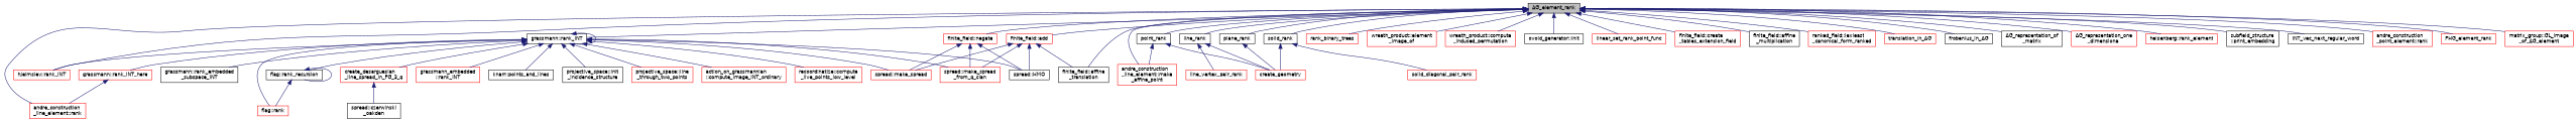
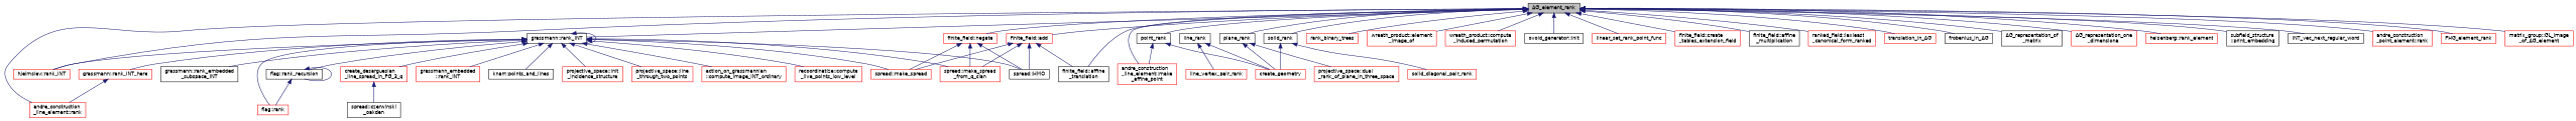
  digraph {
    rankdir=TB
    node [color=red fillcolor=white fontname=Helvetica fontsize=10 shape=record style=filled]
    edge [color=midnightblue dir=back fontname=Helvetica fontsize=10 labelfontname=Helvetica labelfontsize=10 style=solid]
    n1 [color=black fillcolor=grey75 fontcolor=black height=0.2 label=AG_element_rank width=0.4]
    n2 [color=black height=0.2 label="grassmann::rank_INT" width=0.4]
    n3 [height=0.2 label="andre_construction\l_line_element::rank" width=0.4]
    n4 [height=0.2 label="hjelmslev::rank_INT" width=0.4]
    n5 [color=black height=0.2 label=point_rank width=0.4]
    n6 [height=0.2 label="andre_construction\l_line_element::make\l_affine_point" width=0.4]
    n7 [color=black height=0.2 label=line_rank width=0.4]
    n8 [color=black height=0.2 label=plane_rank width=0.4]
    n9 [color=black height=0.2 label=solid_rank width=0.4]
    n10 [height=0.2 label=rank_binary_trees width=0.4]
    n11 [height=0.2 label="wreath_product::element\l_image_of" width=0.4]
    n12 [height=0.2 label="wreath_product::compute\l_induced_permutation" width=0.4]
    n13 [color=black height=0.2 label="ovoid_generator::init" width=0.4]
    n14 [height=0.2 label=linear_set_rank_point_func width=0.4]
    n15 [height=0.2 label="finite_field::create\l_tables_extension_field" width=0.4]
    n16 [height=0.2 label="finite_field::add" width=0.4]
    n17 [color=black height=0.2 label="finite_field::affine\l_translation" width=0.4]
    n18 [height=0.2 label="finite_field::negate" width=0.4]
    n19 [color=black height=0.2 label="finite_field::affine\l_multiplication" width=0.4]
    n20 [height=0.2 label="ranked_field::lexleast\l_canonical_form_ranked" width=0.4]
    n21 [height=0.2 label=translation_in_AG width=0.4]
    n22 [color=black height=0.2 label=frobenius_in_AG width=0.4]
    n23 [color=black height=0.2 label="AG_representation_of\l_matrix" width=0.4]
    n24 [height=0.2 label="AG_representation_one\l_dimensional" width=0.4]
    n25 [height=0.2 label="heisenberg::rank_element" width=0.4]
    n26 [color=black height=0.2 label="subfield_structure\l::print_embedding" width=0.4]
    n27 [color=black height=0.2 label=INT_vec_next_regular_word width=0.4]
    n28 [height=0.2 label="andre_construction\l_point_element::rank" width=0.4]
    n29 [height=0.2 label=PHG_element_rank width=0.4]
    n30 [height=0.2 label="matrix_group::GL_image\l_of_AG_element" width=0.4]
    n31 [height=0.2 label="grassmann::rank_INT_here" width=0.4]
    n32 [color=black height=0.2 label="grassmann::rank_embedded\l_subspace_INT" width=0.4]
    n33 [height=0.2 label="flag::rank" width=0.4]
    n34 [color=black height=0.2 label="flag::rank_recursion" width=0.4]
    n35 [height=0.2 label="create_desarguesian\l_line_spread_in_PG_3_q" width=0.4]
    n36 [height=0.2 label="grassmann_embedded\l::rank_INT" width=0.4]
    n37 [color=black height=0.2 label="knarr::points_and_lines" width=0.4]
-   n38 [color=black height=0.2 label="projective_space::init\l_incidence_structure" width=0.4]
+   n38 [height=0.2 label="projective_space::init\l_incidence_structure" width=0.4]
    n39 [height=0.2 label="projective_space::line\l_through_two_points" width=0.4]
    n40 [height=0.2 label="action_on_grassmannian\l::compute_image_INT_ordinary" width=0.4]
    n41 [height=0.2 label="recoordinatize::compute\l_live_points_low_level" width=0.4]
    n42 [height=0.2 label="spread::make_spread" width=0.4]
    n43 [height=0.2 label="spread::make_spread\l_from_q_clan" width=0.4]
    n44 [color=black height=0.2 label="spread::HMO" width=0.4]
    n45 [height=0.2 label=create_geometry width=0.4]
    n46 [height=0.2 label=line_vertex_pair_rank width=0.4]
+   n47 [height=0.2 label="projective_space::dual\l_rank_of_plane_in_three_space" width=0.4]
    n48 [height=0.2 label=solid_diagonal_pair_rank width=0.4]
    n49 [color=black height=0.2 label="spread::czerwinski\l_oakden" width=0.4]
    n1 -> n2
    n1 -> n3
    n1 -> n4
    n1 -> n5
    n1 -> n6
-   n1 -> n7
    n1 -> n8
    n1 -> n9
    n1 -> n10
    n1 -> n11
    n1 -> n12
    n1 -> n13
    n1 -> n14
    n1 -> n15
    n1 -> n16
    n1 -> n17
    n1 -> n18
    n1 -> n19
    n1 -> n20
    n1 -> n21
    n1 -> n22
    n1 -> n23
    n1 -> n24
    n1 -> n25
    n1 -> n26
    n1 -> n27
    n1 -> n28
    n1 -> n29
    n1 -> n30
    n2 -> n2
    n2 -> n4
    n2 -> n31
    n2 -> n32
    n2 -> n33
    n2 -> n34
    n2 -> n35
    n2 -> n36
    n2 -> n37
    n2 -> n38
    n2 -> n39
    n2 -> n40
    n2 -> n41
    n2 -> n42
    n2 -> n43
    n2 -> n44
    n5 -> n6
    n5 -> n45
    n7 -> n45
    n7 -> n46
    n8 -> n45
+   n8 -> n47
    n9 -> n45
    n9 -> n48
    n16 -> n17
    n16 -> n42
    n16 -> n43
    n16 -> n44
    n18 -> n42
    n18 -> n43
    n18 -> n44
    n31 -> n3
    n34 -> n33
    n34 -> n34
    n35 -> n49
  }
